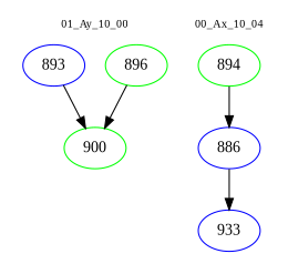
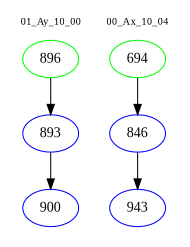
  digraph {
    fontname="Liberation Serif"
    node [color=blue fontname="Liberation Serif"]
    edge [color=black fontname="Liberation Serif"]
    n1 [color=green label=896]
    n2 [label=893]
-   n3 [color=green label=900]
-   n4 [color=green label=894]
-   n5 [label=886]
-   n6 [label=933]
+   n3 [label=900]
+   n4 [color=green label=694]
+   n5 [label=846]
+   n6 [label=943]
    subgraph cluster_1 {
      color=white
      fontsize=10
      label="01_Ay_10_00"
      n1
      n2
      n3
    }
    subgraph cluster_2 {
      color=white
      fontsize=10
      label="00_Ax_10_04"
      n4
      n5
      n6
    }
-   n1 -> n3
+   n1 -> n2
    n2 -> n3
    n4 -> n5
    n5 -> n6
  }
